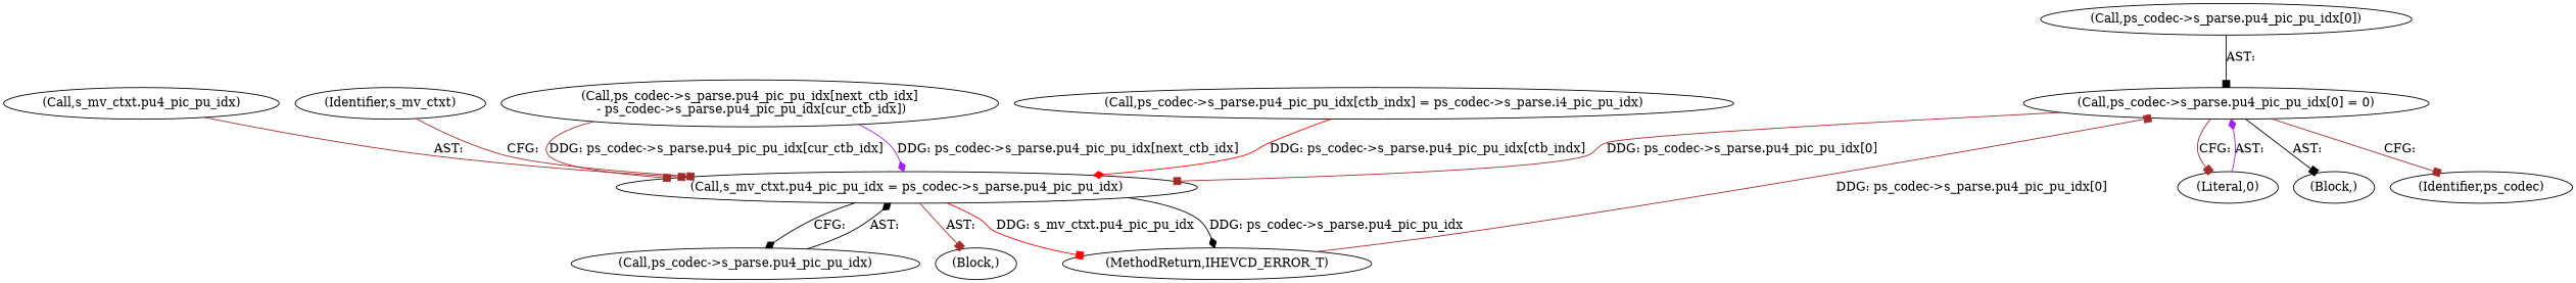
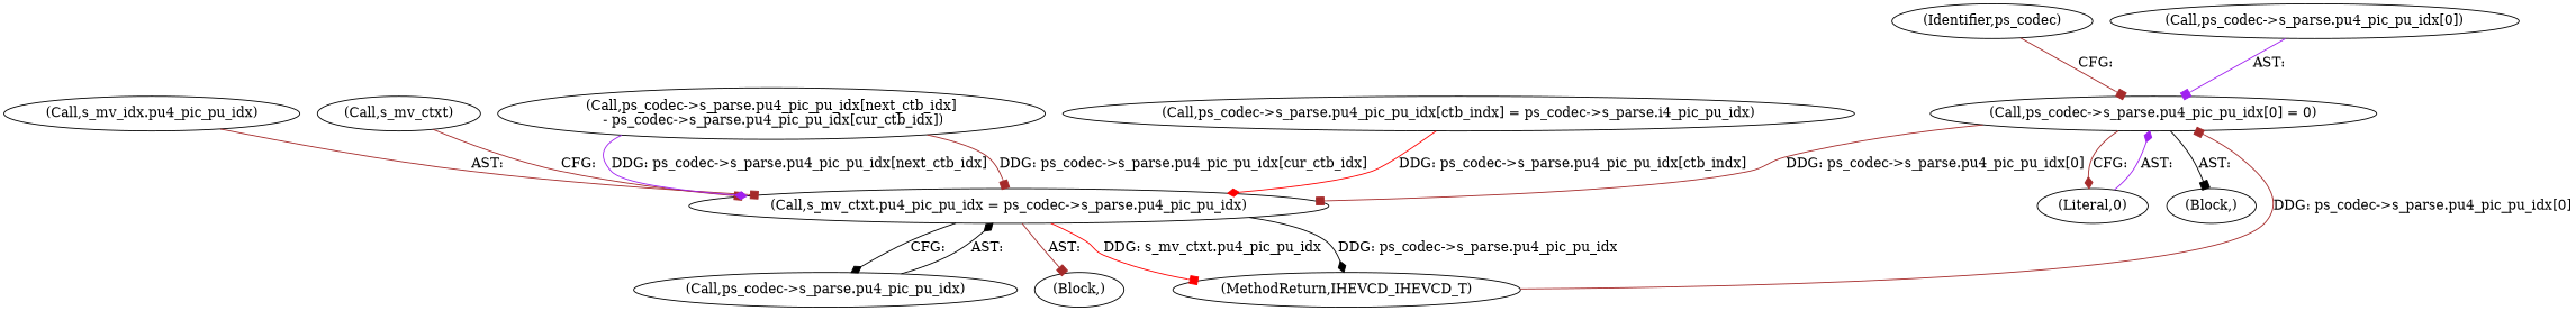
  digraph {
    edge [arrowhead=box color=brown]
    n1 [label="(Call,ps_codec->s_parse.pu4_pic_pu_idx[0] = 0)"]
    n2 [label="(Call,s_mv_ctxt.pu4_pic_pu_idx = ps_codec->s_parse.pu4_pic_pu_idx)"]
    n3 [label="(Literal,0)"]
    n4 [label="(Block,)"]
-   n5 [label="(MethodReturn,IHEVCD_ERROR_T)"]
+   n5 [label="(MethodReturn,IHEVCD_IHEVCD_T)"]
    n6 [label="(Call,ps_codec->s_parse.pu4_pic_pu_idx)"]
    n7 [label="(Block,)"]
-   n8 [label="(Call,s_mv_ctxt.pu4_pic_pu_idx)"]
-   n9 [label="(Identifier,s_mv_ctxt)"]
+   n8 [label="(Call,s_mv_idx.pu4_pic_pu_idx)"]
+   n9 [label="(Call,s_mv_ctxt)"]
    n10 [label="(Identifier,ps_codec)"]
    n11 [label="(Call,ps_codec->s_parse.pu4_pic_pu_idx[next_ctb_idx]\n - ps_codec->s_parse.pu4_pic_pu_idx[cur_ctb_idx])"]
    n12 [label="(Call,ps_codec->s_parse.pu4_pic_pu_idx[0])"]
    n13 [label="(Call,ps_codec->s_parse.pu4_pic_pu_idx[ctb_indx] = ps_codec->s_parse.i4_pic_pu_idx)"]
    n1 -> n2 [label="DDG: ps_codec->s_parse.pu4_pic_pu_idx[0]"]
-   n1 -> n3 [label="CFG: "]
+   n1 -> n3 [arrowhead=diamond label="CFG: "]
    n1 -> n4 [color=black label="AST: "]
    n2 -> n5 [arrowhead=diamond color=black label="DDG: ps_codec->s_parse.pu4_pic_pu_idx"]
    n2 -> n5 [color=red label="DDG: s_mv_ctxt.pu4_pic_pu_idx"]
    n2 -> n6 [arrowhead=diamond color=black label="CFG: "]
    n2 -> n7 [label="AST: "]
    n3 -> n1 [arrowhead=diamond color=purple label="AST: "]
    n5 -> n1 [label="DDG: ps_codec->s_parse.pu4_pic_pu_idx[0]"]
    n6 -> n2 [arrowhead=diamond color=black label="AST: "]
    n8 -> n2 [label="AST: "]
    n9 -> n2 [label="CFG: "]
-   n1 -> n10 [label="CFG: "]
+   n10 -> n1 [label="CFG: "]
    n11 -> n2 [arrowhead=diamond color=purple label="DDG: ps_codec->s_parse.pu4_pic_pu_idx[next_ctb_idx]"]
    n11 -> n2 [label="DDG: ps_codec->s_parse.pu4_pic_pu_idx[cur_ctb_idx]"]
-   n12 -> n1 [color=black label="AST: "]
+   n12 -> n1 [color=purple label="AST: "]
    n13 -> n2 [arrowhead=diamond color=red label="DDG: ps_codec->s_parse.pu4_pic_pu_idx[ctb_indx]"]
  }
